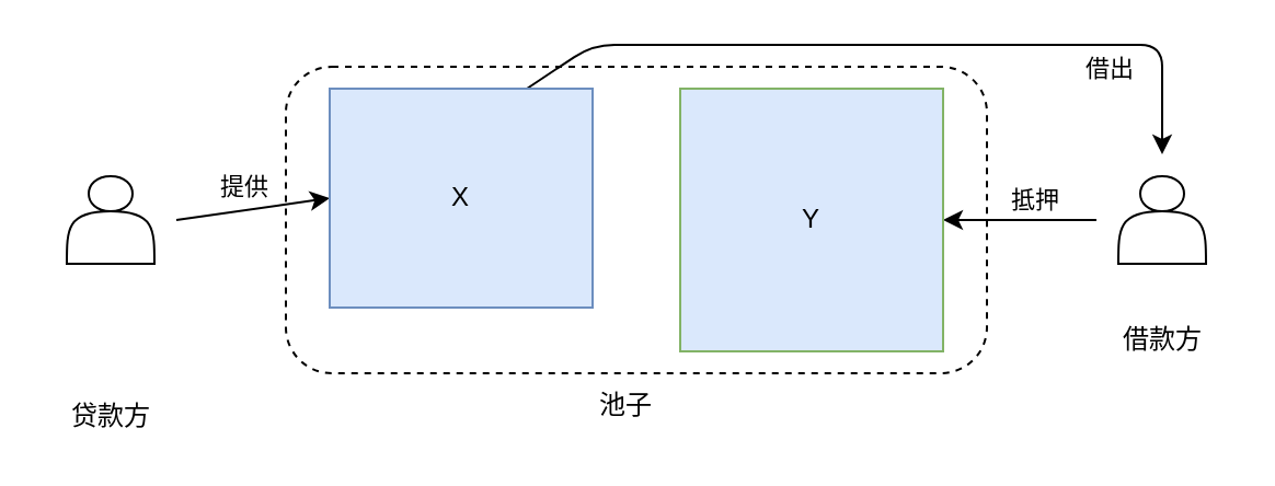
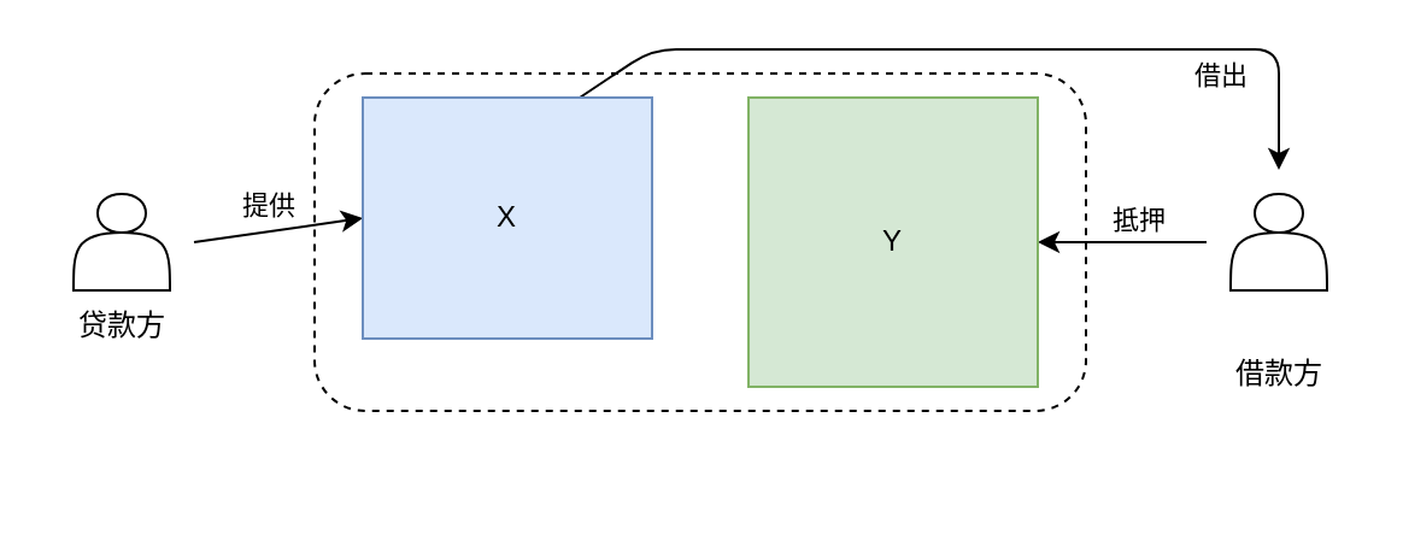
  <mxCell id="0" />
  <mxCell id="1" parent="0" />
  <mxCell id="2" style="edgeStyle=none;html=1;exitX=0;exitY=0.5;exitDx=0;exitDy=0;endArrow=none;endFill=0;startArrow=classic;startFill=1;" edge="1" parent="1" source="6"><mxGeometry relative="1" as="geometry"><mxPoint x="80" y="100" as="targetPoint" /></mxGeometry></mxCell>
  <mxCell id="3" value="提供" style="edgeLabel;html=1;align=center;verticalAlign=middle;resizable=0;points=[];" vertex="1" connectable="0" parent="2"><mxGeometry relative="1" as="geometry"><mxPoint x="-5" y="-10" as="offset" /></mxGeometry></mxCell>
  <mxCell id="4" style="edgeStyle=none;html=1;exitX=0.75;exitY=0;exitDx=0;exitDy=0;" edge="1" parent="1" source="6"><mxGeometry relative="1" as="geometry"><mxPoint x="530" y="70" as="targetPoint" /><Array as="points"><mxPoint x="270" y="20" /><mxPoint x="530" y="20" /></Array></mxGeometry></mxCell>
  <mxCell id="5" value="借出" style="edgeLabel;html=1;align=center;verticalAlign=middle;resizable=0;points=[];" vertex="1" connectable="0" parent="4"><mxGeometry x="0.521" y="1" relative="1" as="geometry"><mxPoint x="9" y="11" as="offset" /></mxGeometry></mxCell>
  <mxCell id="6" value="X" style="rounded=0;whiteSpace=wrap;html=1;fillColor=#dae8fc;strokeColor=#6c8ebf;" vertex="1" parent="1"><mxGeometry x="150" y="40" width="120" height="100" as="geometry" /></mxCell>
  <mxCell id="7" style="edgeStyle=none;html=1;exitX=1;exitY=0.5;exitDx=0;exitDy=0;endArrow=none;endFill=0;startArrow=classic;startFill=1;" edge="1" parent="1" source="9"><mxGeometry relative="1" as="geometry"><mxPoint x="500" y="100" as="targetPoint" /></mxGeometry></mxCell>
  <mxCell id="8" value="抵押" style="edgeLabel;html=1;align=center;verticalAlign=middle;resizable=0;points=[];" vertex="1" connectable="0" parent="7"><mxGeometry x="0.086" y="-1" relative="1" as="geometry"><mxPoint x="3" y="-11" as="offset" /></mxGeometry></mxCell>
- <mxCell id="9" value="Y" style="rounded=0;whiteSpace=wrap;html=1;fillColor=#dae8fc;strokeColor=#82b366;" vertex="1" parent="1"><mxGeometry x="310" y="40" width="120" height="120" as="geometry" /></mxCell>
- <mxCell id="10" value="池子" style="text;html=1;align=center;verticalAlign=middle;resizable=0;points=[];autosize=1;strokeColor=none;fillColor=none;" vertex="1" parent="1"><mxGeometry x="260" y="170" width="50" height="30" as="geometry" /></mxCell>
+ <mxCell id="9" value="Y" style="rounded=0;whiteSpace=wrap;html=1;fillColor=#d5e8d4;strokeColor=#82b366;" vertex="1" parent="1"><mxGeometry x="310" y="40" width="120" height="120" as="geometry" /></mxCell>
  <mxCell id="11" value="" style="shape=actor;whiteSpace=wrap;html=1;" vertex="1" parent="1"><mxGeometry x="30" y="80" width="40" height="40" as="geometry" /></mxCell>
  <mxCell id="12" value="" style="shape=actor;whiteSpace=wrap;html=1;" vertex="1" parent="1"><mxGeometry x="510" y="80" width="40" height="40" as="geometry" /></mxCell>
  <mxCell id="13" value="" style="rounded=1;whiteSpace=wrap;html=1;fillColor=none;dashed=1;" vertex="1" parent="1"><mxGeometry x="130" y="30" width="320" height="140" as="geometry" /></mxCell>
- <mxCell id="14" value="贷款方" style="text;html=1;align=center;verticalAlign=middle;resizable=0;points=[];autosize=1;strokeColor=none;fillColor=none;" vertex="1" parent="1"><mxGeometry x="20" y="175" width="60" height="30" as="geometry" /></mxCell>
+ <mxCell id="14" value="贷款方" style="text;html=1;align=center;verticalAlign=middle;resizable=0;points=[];autosize=1;strokeColor=none;fillColor=none;" vertex="1" parent="1"><mxGeometry x="20" y="120" width="60" height="30" as="geometry" /></mxCell>
  <mxCell id="15" value="借款方" style="text;html=1;align=center;verticalAlign=middle;resizable=0;points=[];autosize=1;strokeColor=none;fillColor=none;" vertex="1" parent="1"><mxGeometry x="500" y="140" width="60" height="30" as="geometry" /></mxCell>
